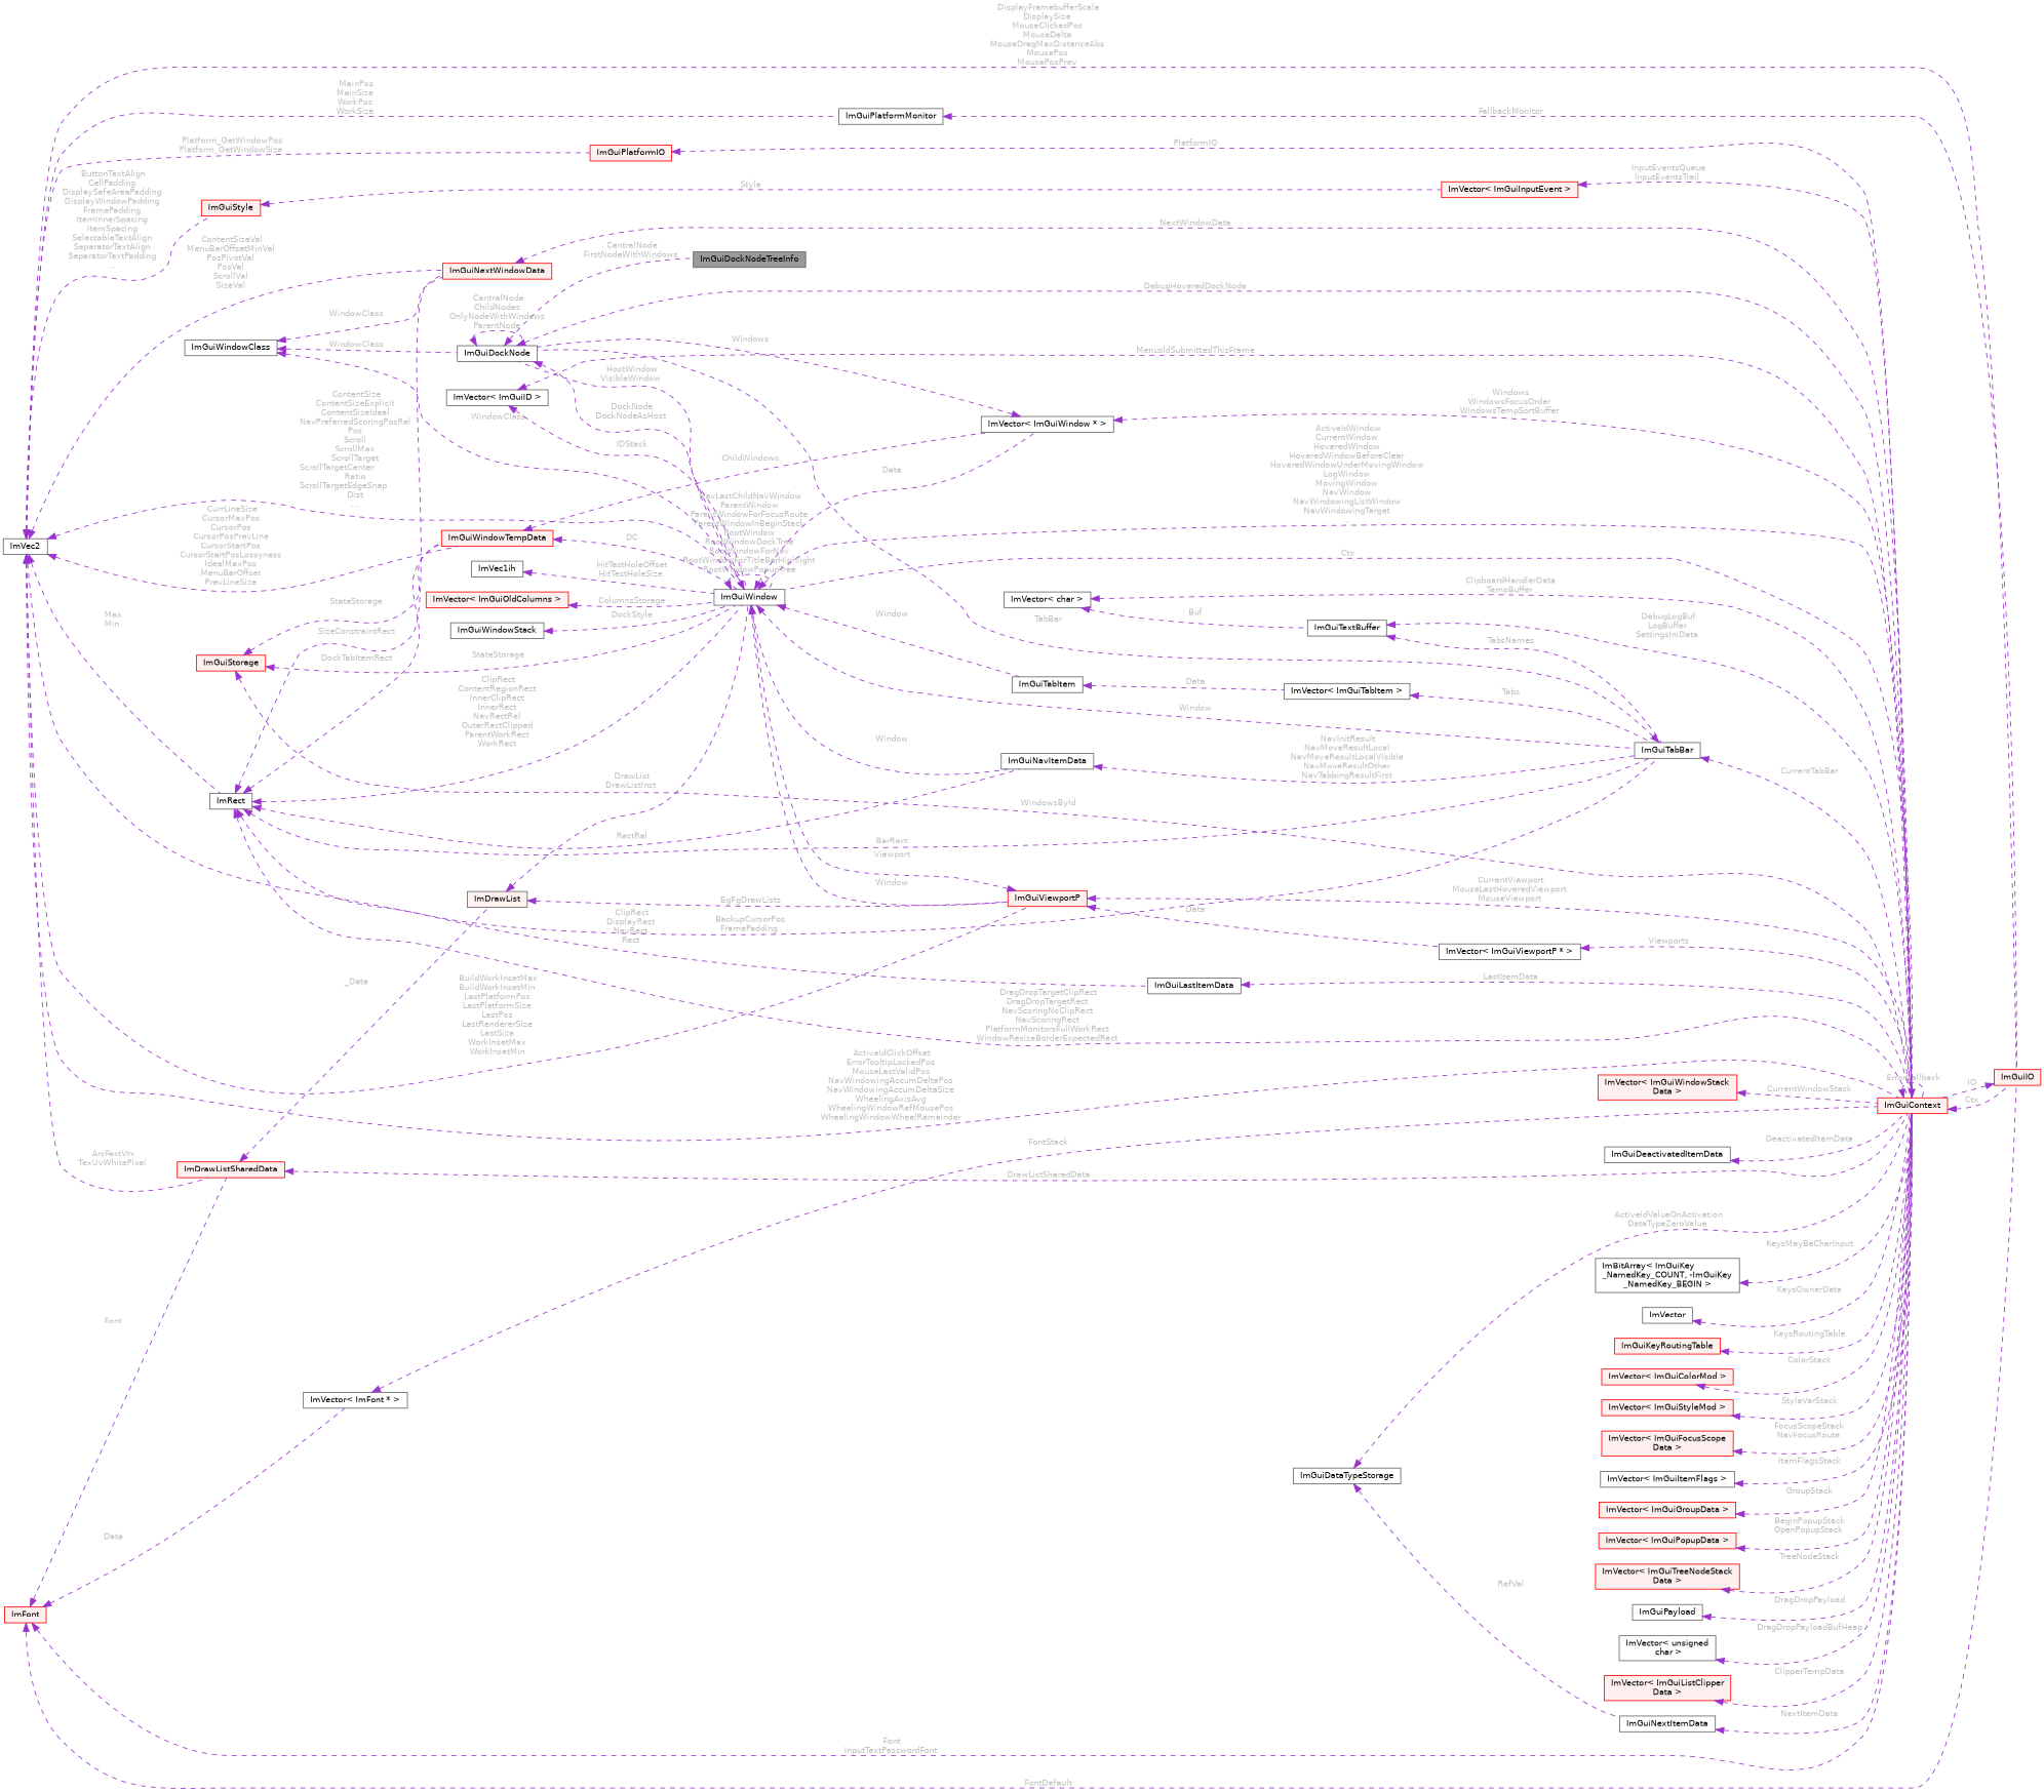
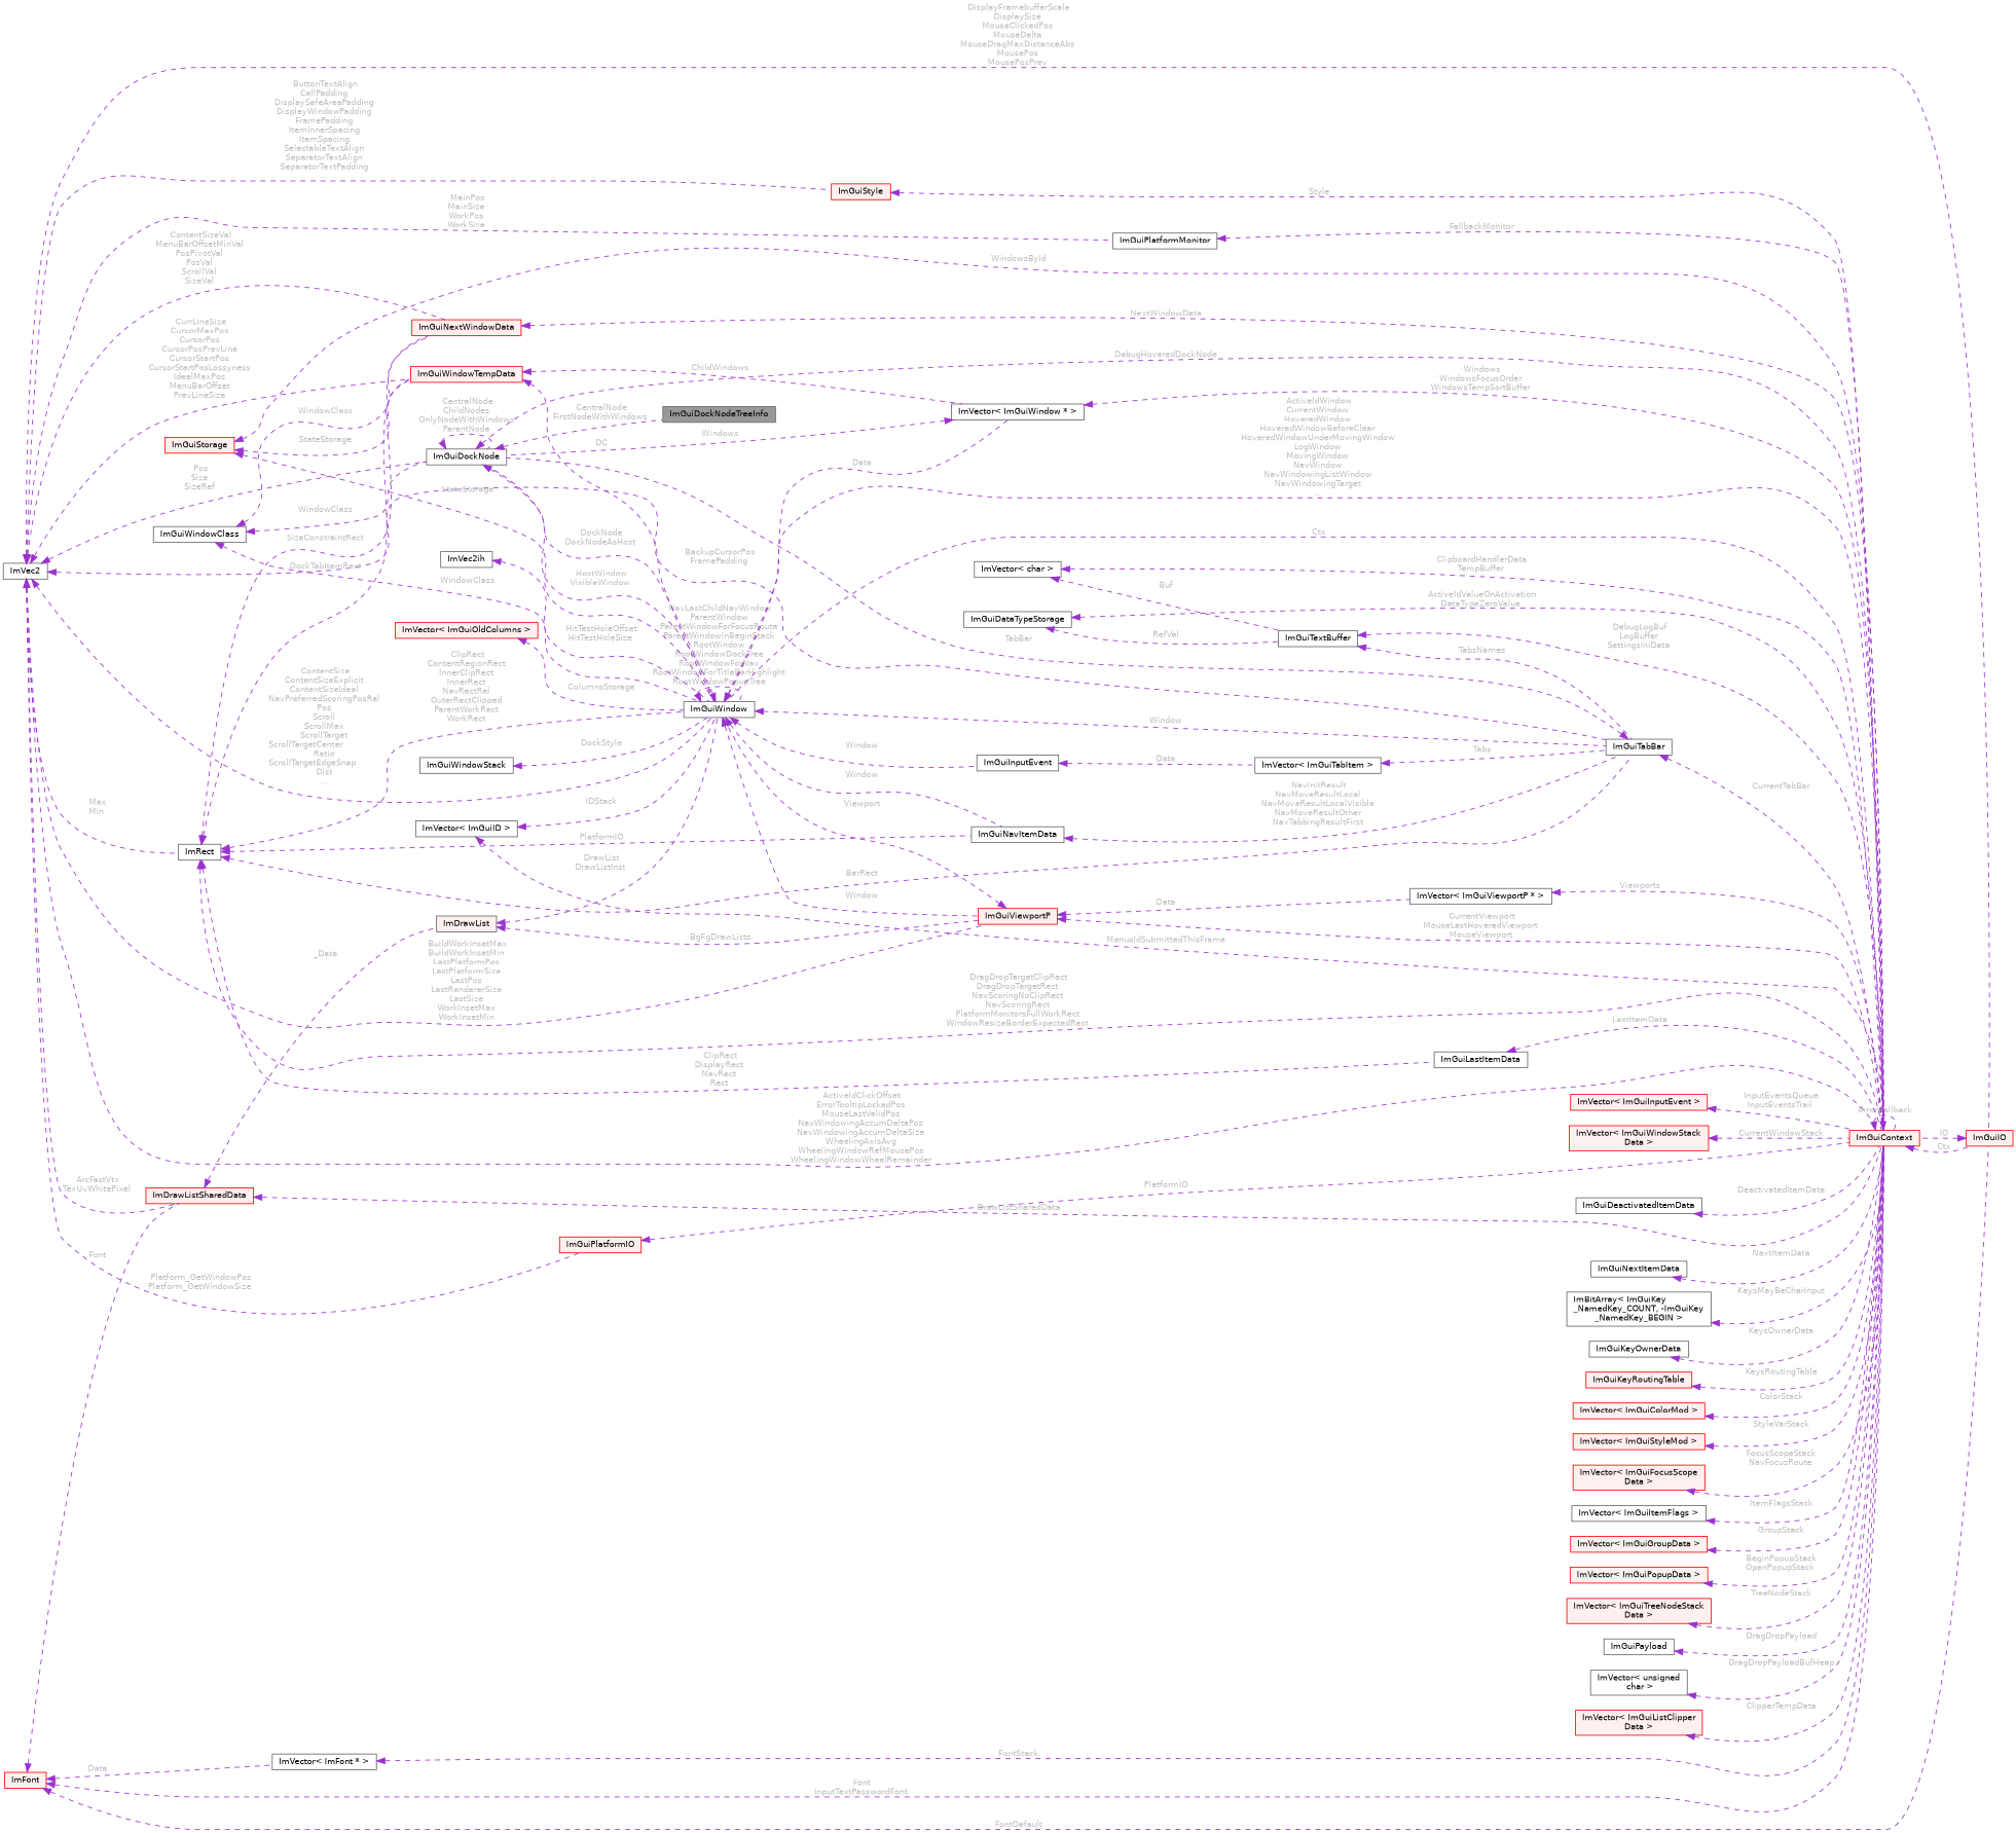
  digraph {
    rankdir=LR
    node [color=gray40 fillcolor=white fontname=Helvetica fontsize=10 shape=box style=filled]
    edge [color=darkorchid3 dir=back fontcolor=grey fontname=Helvetica fontsize=10 labelfontname=Helvetica labelfontsize=10 style=dashed]
    n1 [fillcolor=grey60 fontcolor=black height=0.2 label=ImGuiDockNodeTreeInfo width=0.4]
    n2 [height=0.2 label=ImGuiDockNode width=0.4]
    n3 [height=0.2 label=ImGuiWindow width=0.4]
    n4 [color=red fillcolor="#FFF0F0" height=0.2 label=ImGuiContext width=0.4]
    n5 [height=0.2 label="ImVector\< ImGuiWindow * \>" width=0.4]
    n6 [color=red fillcolor="#FFF0F0" height=0.2 label=ImGuiViewportP width=0.4]
    n7 [height=0.2 label=ImGuiNavItemData width=0.4]
    n8 [height=0.2 label=ImGuiTabBar width=0.4]
-   n9 [height=0.2 label=ImGuiTabItem width=0.4]
+   n9 [height=0.2 label=ImGuiInputEvent width=0.4]
    n10 [color=red fillcolor="#FFF0F0" height=0.2 label=ImGuiIO width=0.4]
    n11 [color=red fillcolor="#FFF0F0" height=0.2 label=ImGuiWindowTempData width=0.4]
    n12 [height=0.2 label="ImVector\< ImGuiViewportP * \>" width=0.4]
    n13 [height=0.2 label="ImVector\< ImGuiTabItem \>" width=0.4]
    n14 [height=0.2 label=ImVec2 width=0.4]
    n15 [color=red fillcolor="#FFF0F0" height=0.2 label=ImGuiPlatformIO width=0.4]
    n16 [color=red fillcolor="#FFF0F0" height=0.2 label=ImGuiStyle width=0.4]
    n17 [color=red fillcolor="#FFF0F0" height=0.2 label=ImDrawListSharedData width=0.4]
    n18 [height=0.2 label=ImRect width=0.4]
    n19 [color=red fillcolor="#FFF0F0" height=0.2 label=ImGuiNextWindowData width=0.4]
    n20 [height=0.2 label=ImGuiPlatformMonitor width=0.4]
    n21 [fillcolor="#FFF0F0" height=0.2 label=ImDrawList width=0.4]
    n22 [height=0.2 label=ImGuiLastItemData width=0.4]
    n23 [color=red fillcolor="#FFF0F0" height=0.2 label=ImFont width=0.4]
    n24 [height=0.2 label="ImVector\< ImFont * \>" width=0.4]
    n25 [color=red fillcolor="#FFF0F0" height=0.2 label="ImVector\< ImGuiInputEvent \>" width=0.4]
    n26 [color=red fillcolor="#FFF0F0" height=0.2 label="ImVector\< ImGuiWindowStack\lData \>" width=0.4]
    n27 [color=red fillcolor="#FFF0F0" height=0.2 label=ImGuiStorage width=0.4]
    n28 [height=0.2 label=ImGuiDeactivatedItemData width=0.4]
    n29 [height=0.2 label=ImGuiDataTypeStorage width=0.4]
    n30 [height=0.2 label=ImGuiNextItemData width=0.4]
    n31 [height=0.2 label="ImBitArray\< ImGuiKey\l_NamedKey_COUNT, -ImGuiKey\l_NamedKey_BEGIN \>" width=0.4]
-   n32 [height=0.2 label=ImVector width=0.4]
+   n32 [height=0.2 label=ImGuiKeyOwnerData width=0.4]
    n33 [color=red fillcolor="#FFF0F0" height=0.2 label=ImGuiKeyRoutingTable width=0.4]
    n34 [height=0.2 label=ImGuiWindowClass width=0.4]
    n35 [color=red fillcolor="#FFF0F0" height=0.2 label="ImVector\< ImGuiColorMod \>" width=0.4]
    n36 [color=red fillcolor="#FFF0F0" height=0.2 label="ImVector\< ImGuiStyleMod \>" width=0.4]
    n37 [color=red fillcolor="#FFF0F0" height=0.2 label="ImVector\< ImGuiFocusScope\lData \>" width=0.4]
    n38 [height=0.2 label="ImVector\< ImGuiItemFlags \>" width=0.4]
    n39 [color=red fillcolor="#FFF0F0" height=0.2 label="ImVector\< ImGuiGroupData \>" width=0.4]
    n40 [color=red fillcolor="#FFF0F0" height=0.2 label="ImVector\< ImGuiPopupData \>" width=0.4]
    n41 [color=red fillcolor="#FFF0F0" height=0.2 label="ImVector\< ImGuiTreeNodeStack\lData \>" width=0.4]
    n42 [height=0.2 label=ImGuiPayload width=0.4]
    n43 [height=0.2 label="ImVector\< unsigned\l char \>" width=0.4]
    n44 [color=red fillcolor="#FFF0F0" height=0.2 label="ImVector\< ImGuiListClipper\lData \>" width=0.4]
    n45 [height=0.2 label=ImGuiTextBuffer width=0.4]
    n46 [height=0.2 label="ImVector\< char \>" width=0.4]
    n47 [height=0.2 label="ImVector\< ImGuiID \>" width=0.4]
-   n48 [height=0.2 label=ImVec1ih width=0.4]
+   n48 [height=0.2 label=ImVec2ih width=0.4]
    n49 [color=red fillcolor="#FFF0F0" height=0.2 label="ImVector\< ImGuiOldColumns \>" width=0.4]
    n50 [height=0.2 label=ImGuiWindowStack width=0.4]
    n2 -> n1 [label=" CentralNode\nFirstNodeWithWindows"]
    n2 -> n2 [label=" CentralNode\nChildNodes\nOnlyNodeWithWindows\nParentNode"]
    n2 -> n3 [label=" DockNode\nDockNodeAsHost"]
    n2 -> n4 [label=" DebugHoveredDockNode"]
    n3 -> n2 [label=" HostWindow\nVisibleWindow"]
    n3 -> n3 [label=" NavLastChildNavWindow\nParentWindow\nParentWindowForFocusRoute\nParentWindowInBeginStack\nRootWindow\nRootWindowDockTree\nRootWindowForNav\nRootWindowForTitleBarHighlight\nRootWindowPopupTree"]
    n3 -> n4 [label=" ActiveIdWindow\nCurrentWindow\nHoveredWindow\nHoveredWindowBeforeClear\nHoveredWindowUnderMovingWindow\nLogWindow\nMovingWindow\nNavWindow\nNavWindowingListWindow\nNavWindowingTarget\n..."]
    n3 -> n5 [label=" Data"]
    n3 -> n6 [label=" Window"]
    n3 -> n7 [label=" Window"]
    n3 -> n8 [label=" Window"]
    n3 -> n9 [label=" Window"]
    n4 -> n3 [label=" Ctx"]
    n4 -> n4 [label=" ErrorCallback"]
    n4 -> n10 [label=" Ctx"]
    n5 -> n2 [label=" Windows"]
    n5 -> n4 [label=" Windows\nWindowsFocusOrder\nWindowsTempSortBuffer"]
    n6 -> n3 [label=" Viewport"]
    n6 -> n4 [label=" CurrentViewport\nMouseLastHoveredViewport\nMouseViewport"]
    n6 -> n12 [label=" Data"]
    n7 -> n8 [label=" NavInitResult\nNavMoveResultLocal\nNavMoveResultLocalVisible\nNavMoveResultOther\nNavTabbingResultFirst"]
    n8 -> n2 [label=" TabBar"]
    n8 -> n4 [label=" CurrentTabBar"]
    n9 -> n13 [label=" Data"]
    n10 -> n4 [label=" IO"]
    n11 -> n3 [label=" DC"]
    n11 -> n5 [label=" ChildWindows"]
    n12 -> n4 [label=" Viewports"]
    n13 -> n8 [label=" Tabs"]
+   n14 -> n2 [label=" Pos\nSize\nSizeRef"]
    n14 -> n3 [label=" ContentSize\nContentSizeExplicit\nContentSizeIdeal\nNavPreferredScoringPosRel\nPos\nScroll\nScrollMax\nScrollTarget\nScrollTargetCenter\lRatio\nScrollTargetEdgeSnap\lDist\n..."]
    n14 -> n4 [label=" ActiveIdClickOffset\nErrorTooltipLockedPos\nMouseLastValidPos\nNavWindowingAccumDeltaPos\nNavWindowingAccumDeltaSize\nWheelingAxisAvg\nWheelingWindowRefMousePos\nWheelingWindowWheelRemainder"]
    n14 -> n6 [label=" BuildWorkInsetMax\nBuildWorkInsetMin\nLastPlatformPos\nLastPlatformSize\nLastPos\nLastRendererSize\nLastSize\nWorkInsetMax\nWorkInsetMin"]
    n14 -> n8 [label=" BackupCursorPos\nFramePadding"]
    n14 -> n10 [label=" DisplayFramebufferScale\nDisplaySize\nMouseClickedPos\nMouseDelta\nMouseDragMaxDistanceAbs\nMousePos\nMousePosPrev"]
    n14 -> n11 [label=" CurrLineSize\nCursorMaxPos\nCursorPos\nCursorPosPrevLine\nCursorStartPos\nCursorStartPosLossyness\nIdealMaxPos\nMenuBarOffset\nPrevLineSize"]
    n14 -> n15 [label=" Platform_GetWindowPos\nPlatform_GetWindowSize"]
    n14 -> n16 [label=" ButtonTextAlign\nCellPadding\nDisplaySafeAreaPadding\nDisplayWindowPadding\nFramePadding\nItemInnerSpacing\nItemSpacing\nSelectableTextAlign\nSeparatorTextAlign\nSeparatorTextPadding\n..."]
    n14 -> n17 [label=" ArcFastVtx\nTexUvWhitePixel"]
    n14 -> n18 [label=" Max\nMin"]
    n14 -> n19 [label=" ContentSizeVal\nMenuBarOffsetMinVal\nPosPivotVal\nPosVal\nScrollVal\nSizeVal"]
    n14 -> n20 [label=" MainPos\nMainSize\nWorkPos\nWorkSize"]
    n15 -> n4 [label=" PlatformIO"]
-   n16 -> n25 [label=" Style"]
+   n16 -> n4 [label=" Style"]
    n17 -> n4 [label=" DrawListSharedData"]
    n17 -> n21 [label=" _Data"]
    n18 -> n3 [label=" ClipRect\nContentRegionRect\nInnerClipRect\nInnerRect\nNavRectRel\nOuterRectClipped\nParentWorkRect\nWorkRect"]
    n18 -> n4 [label=" DragDropTargetClipRect\nDragDropTargetRect\nNavScoringNoClipRect\nNavScoringRect\nPlatformMonitorsFullWorkRect\nWindowResizeBorderExpectedRect"]
-   n18 -> n7 [label=" RectRel"]
+   n18 -> n7 [label=" PlatformIO"]
    n18 -> n8 [label=" BarRect"]
    n18 -> n11 [label=" DockTabItemRect"]
    n18 -> n19 [label=" SizeConstraintRect"]
    n18 -> n22 [label=" ClipRect\nDisplayRect\nNavRect\nRect"]
    n19 -> n4 [label=" NextWindowData"]
-   n20 -> n10 [label=" FallbackMonitor"]
+   n20 -> n4 [label=" FallbackMonitor"]
    n21 -> n3 [label=" DrawList\nDrawListInst"]
    n21 -> n6 [label=" BgFgDrawLists"]
    n22 -> n4 [label=" LastItemData"]
    n23 -> n4 [label=" Font\nInputTextPasswordFont"]
    n23 -> n10 [label=" FontDefault"]
    n23 -> n17 [label=" Font"]
    n23 -> n24 [label=" Data"]
    n24 -> n4 [label=" FontStack"]
    n25 -> n4 [label=" InputEventsQueue\nInputEventsTrail"]
    n26 -> n4 [label=" CurrentWindowStack"]
    n27 -> n3 [label=" StateStorage"]
    n27 -> n4 [label=" WindowsById"]
    n27 -> n11 [label=" StateStorage"]
    n28 -> n4 [label=" DeactivatedItemData"]
    n29 -> n4 [label=" ActiveIdValueOnActivation\nDataTypeZeroValue"]
-   n29 -> n30 [label=" RefVal"]
+   n29 -> n45 [label=" RefVal"]
    n30 -> n4 [label=" NextItemData"]
    n31 -> n4 [label=" KeysMayBeCharInput"]
    n32 -> n4 [label=" KeysOwnerData"]
    n33 -> n4 [label=" KeysRoutingTable"]
    n34 -> n2 [label=" WindowClass"]
    n34 -> n3 [label=" WindowClass"]
    n34 -> n19 [label=" WindowClass"]
    n35 -> n4 [label=" ColorStack"]
    n36 -> n4 [label=" StyleVarStack"]
    n37 -> n4 [label=" FocusScopeStack\nNavFocusRoute"]
    n38 -> n4 [label=" ItemFlagsStack"]
    n39 -> n4 [label=" GroupStack"]
    n40 -> n4 [label=" BeginPopupStack\nOpenPopupStack"]
    n41 -> n4 [label=" TreeNodeStack"]
    n42 -> n4 [label=" DragDropPayload"]
    n43 -> n4 [label=" DragDropPayloadBufHeap"]
    n44 -> n4 [label=" ClipperTempData"]
    n45 -> n4 [label=" DebugLogBuf\nLogBuffer\nSettingsIniData"]
    n45 -> n8 [label=" TabsNames"]
    n46 -> n4 [label=" ClipboardHandlerData\nTempBuffer"]
    n46 -> n45 [label=" Buf"]
    n47 -> n3 [label=" IDStack"]
    n47 -> n4 [label=" MenusIdSubmittedThisFrame"]
    n48 -> n3 [label=" HitTestHoleOffset\nHitTestHoleSize"]
    n49 -> n3 [label=" ColumnsStorage"]
    n50 -> n3 [label=" DockStyle"]
  }
